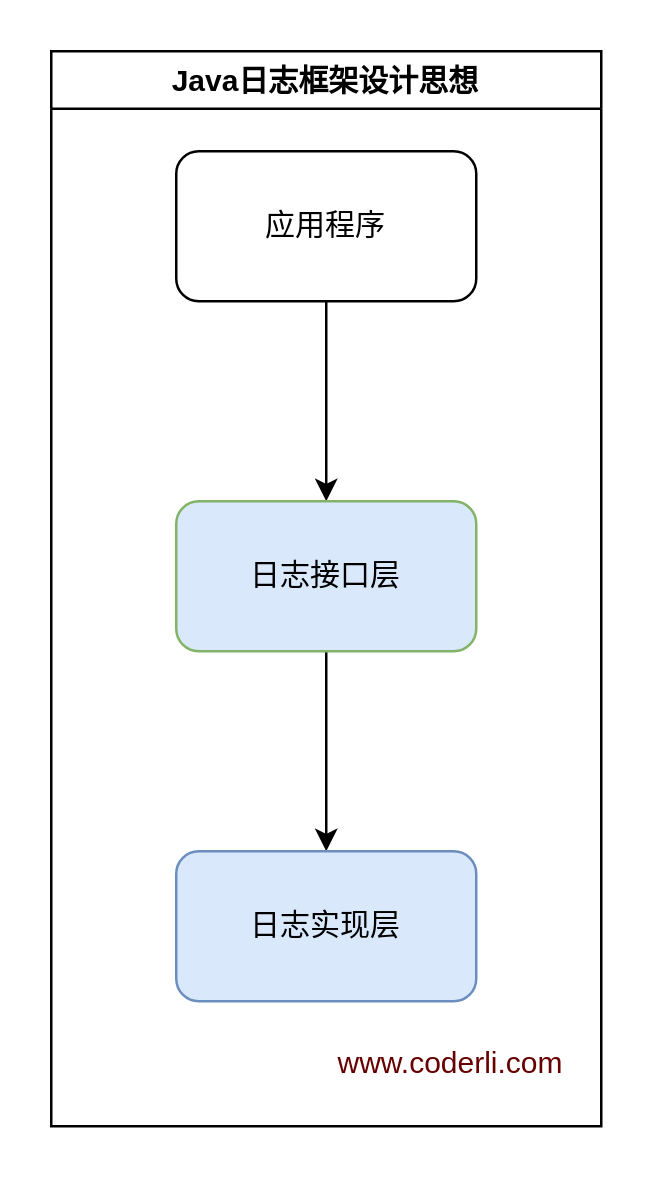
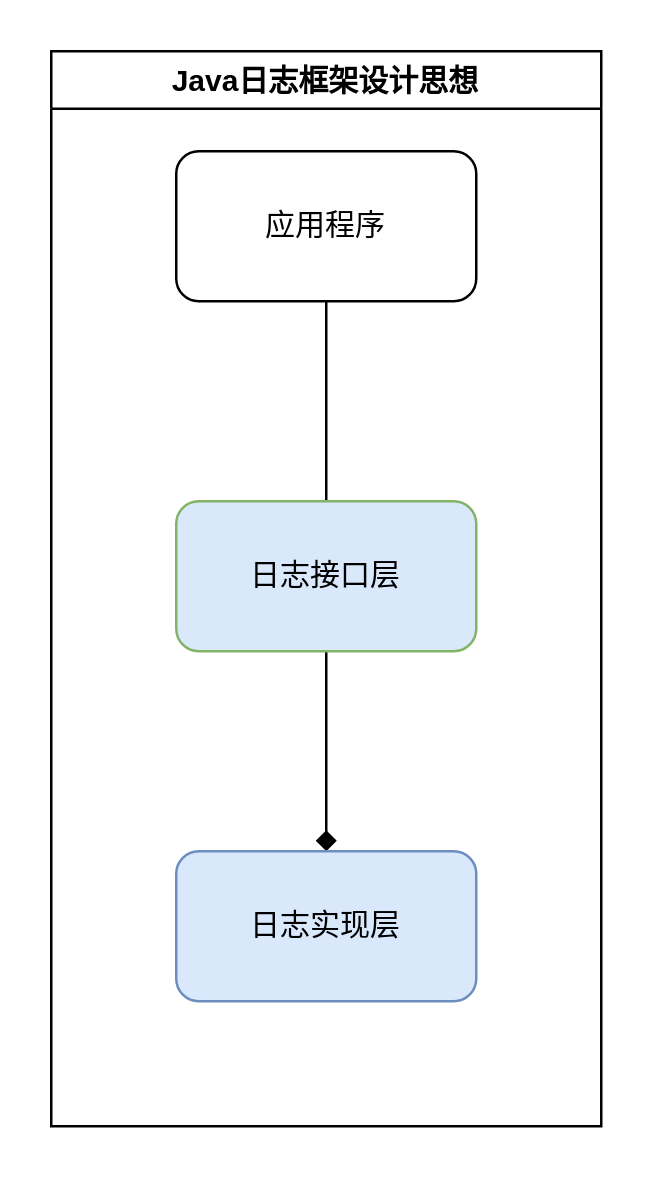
  <mxCell id="0" />
  <mxCell id="1" parent="0" />
- <mxCell id="2" value="" style="edgeStyle=none;html=1;rounded=1;shadow=0;" parent="1" source="3" target="5" edge="1"><mxGeometry relative="1" as="geometry" /></mxCell>
+ <mxCell id="2" value="" style="edgeStyle=none;html=1;rounded=1;shadow=0;endArrow=none;" parent="1" source="3" target="5" edge="1"><mxGeometry relative="1" as="geometry" /></mxCell>
  <mxCell id="3" value="应用程序" style="rounded=1;whiteSpace=wrap;html=1;shadow=0;" parent="1" vertex="1"><mxGeometry x="70" y="60" width="120" height="60" as="geometry" /></mxCell>
- <mxCell id="4" value="" style="edgeStyle=none;html=1;rounded=1;shadow=0;" parent="1" source="5" target="6" edge="1"><mxGeometry relative="1" as="geometry" /></mxCell>
+ <mxCell id="4" value="" style="edgeStyle=none;html=1;rounded=1;shadow=0;endArrow=diamond;" parent="1" source="5" target="6" edge="1"><mxGeometry relative="1" as="geometry" /></mxCell>
  <mxCell id="5" value="日志接口层" style="rounded=1;whiteSpace=wrap;html=1;fillColor=#dae8fc;strokeColor=#82b366;fontStyle=0;fontColor=#000000;shadow=0;" parent="1" vertex="1"><mxGeometry x="70" y="200" width="120" height="60" as="geometry" /></mxCell>
  <mxCell id="6" value="日志实现层" style="rounded=1;whiteSpace=wrap;html=1;fillColor=#dae8fc;strokeColor=#6c8ebf;fontColor=#000000;shadow=0;" parent="1" vertex="1"><mxGeometry x="70" y="340" width="120" height="60" as="geometry" /></mxCell>
  <mxCell id="7" value="Java日志框架设计思想" style="swimlane;startSize=23;swimlaneLine=1;shadow=0;swimlaneFillColor=none;gradientColor=none;fillColor=default;" parent="1" vertex="1"><mxGeometry x="20" y="20" width="220" height="430" as="geometry"><mxRectangle x="70" y="60" width="160" height="30" as="alternateBounds" /></mxGeometry></mxCell>
- <mxCell id="8" value="&lt;font color=&quot;#660000&quot;&gt;www.coderli.com&lt;/font&gt;" style="text;strokeColor=none;align=center;fillColor=none;html=1;verticalAlign=middle;whiteSpace=wrap;rounded=0;shadow=0;" parent="7" vertex="1"><mxGeometry x="110" y="390" width="100" height="30" as="geometry" /></mxCell>
